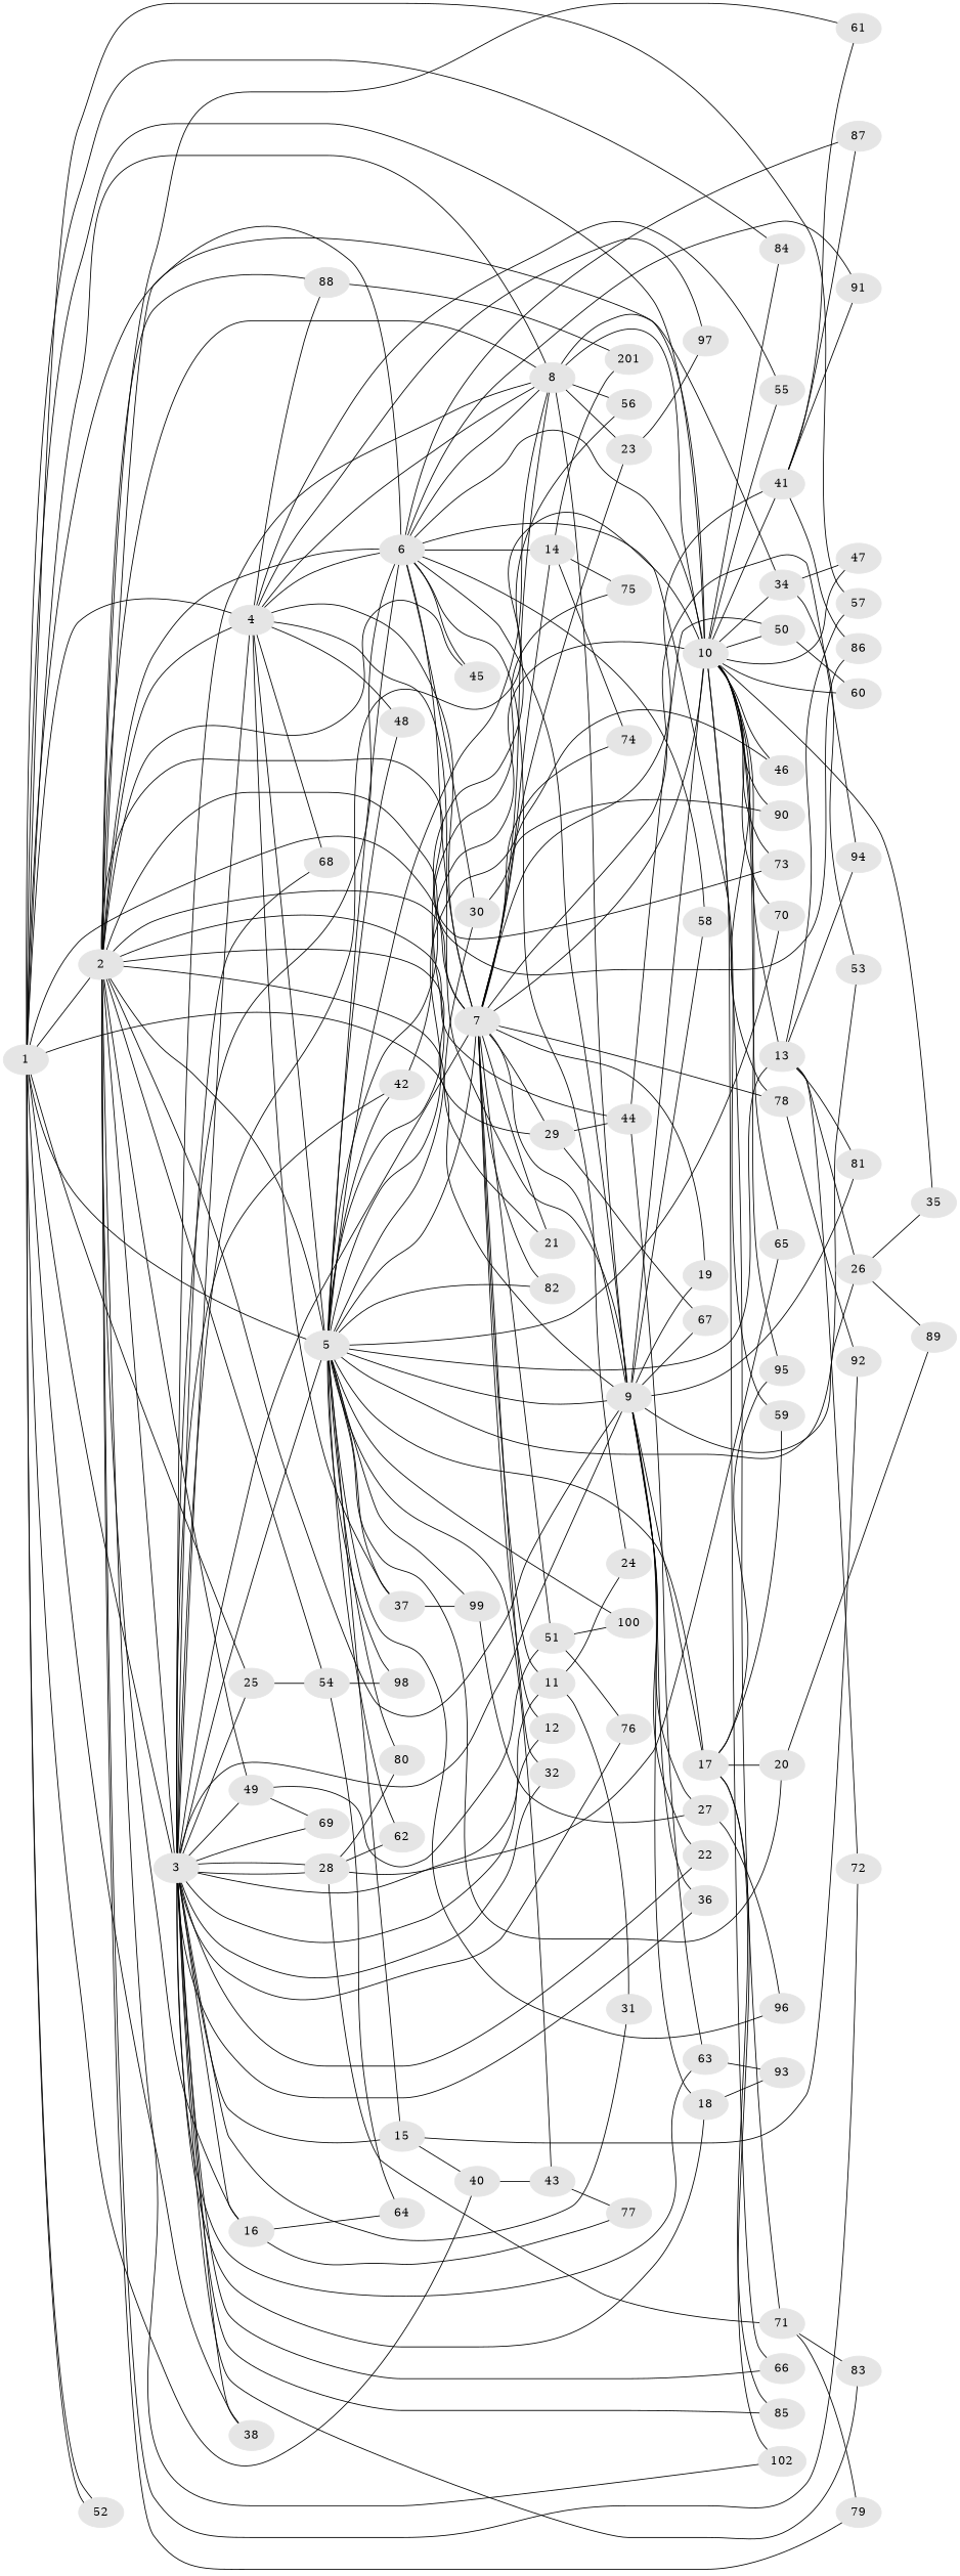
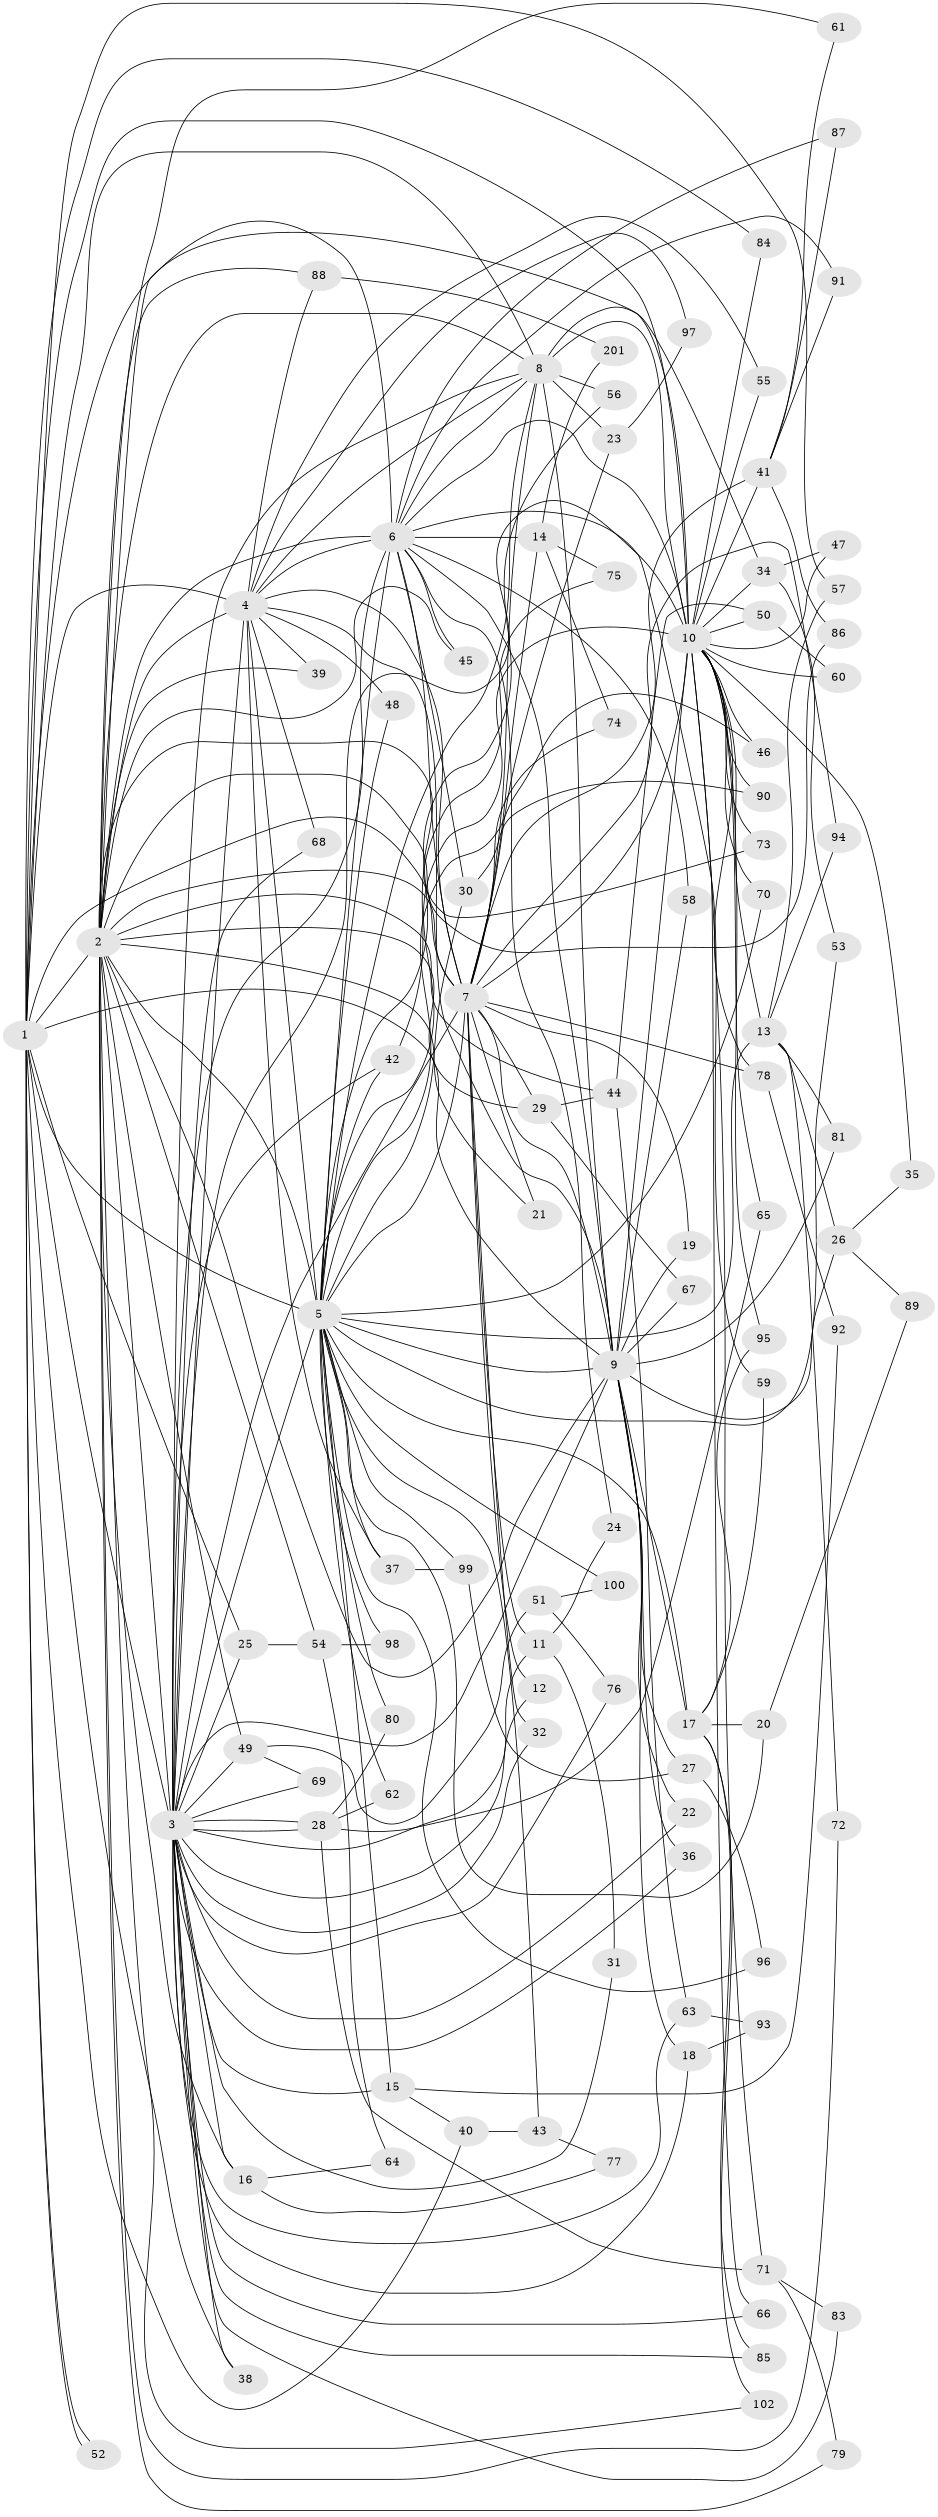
  graph {
    rankdir=LR
    node [color=gray90 style=filled]
    1
    2
    3
    4
    5
    6
    7
    8
    9
    10
    25
    38
    40
    52
    57
    84
    16
    21
    29
+   39
    44
    45
    49
    54
    61
    72
    73
    79
    86
    88
    102
    11
    12
    15
    18
    22
    28
    31
    32
    36
    42
    63
    66
    68
    69
    76
    83
    85
    37
    48
    55
    97
    13
    17
    20
    30
    43
    46
    53
    56
    62
    70
    80
-   82
    96
    98
    99
    100
    14
    24
    58
    59
    87
    91
    19
    23
    41
    51
    74
    78
    94
    34
    27
    26
    67
    81
    35
    47
    50
    60
    65
    71
    90
    95
    64
    77
    n97 [label=201]
    92
    93
    75
    89
    1 -- 2
    1 -- 3
    1 -- 4
    1 -- 5
    1 -- 6
    1 -- 7
    1 -- 8
    1 -- 9
    1 -- 10
    1 -- 25
    1 -- 38
    1 -- 40
    1 -- 52
    1 -- 52
    1 -- 57
    1 -- 84
    2 -- 3
    2 -- 4
    2 -- 5
    2 -- 6
    2 -- 7
    2 -- 8
    2 -- 9
    2 -- 10
    2 -- 16
    2 -- 21
    2 -- 29
+   2 -- 39
    2 -- 44
    2 -- 45
    2 -- 49
    2 -- 54
    2 -- 61
    2 -- 72
    2 -- 73
    2 -- 79
    2 -- 86
    2 -- 88
    2 -- 102
    3 -- 4
    3 -- 5
    3 -- 6
    3 -- 7
    3 -- 8
    3 -- 9
    3 -- 10
    3 -- 25
    3 -- 38
    3 -- 16
    3 -- 49
    3 -- 11
    3 -- 12
    3 -- 15
    3 -- 18
    3 -- 22
    3 -- 28
    3 -- 28
    3 -- 31
    3 -- 32
    3 -- 36
    3 -- 42
    3 -- 63
    3 -- 66
    3 -- 68
    3 -- 69
    3 -- 76
    3 -- 83
    3 -- 85
    4 -- 5
    4 -- 6
    4 -- 7
    4 -- 8
    4 -- 9
+   4 -- 39
    4 -- 88
    4 -- 68
    4 -- 37
    4 -- 48
    4 -- 55
    4 -- 97
    5 -- 6
    5 -- 7
    5 -- 8
    5 -- 9
    5 -- 10
    5 -- 15
    5 -- 42
    5 -- 37
    5 -- 48
    5 -- 13
    5 -- 17
    5 -- 20
    5 -- 30
    5 -- 43
    5 -- 46
    5 -- 53
    5 -- 56
    5 -- 62
    5 -- 70
    5 -- 80
-   5 -- 82
    5 -- 96
    5 -- 98
    5 -- 99
    5 -- 100
    6 -- 7
    6 -- 8
    6 -- 9
    6 -- 10
    6 -- 45
    6 -- 30
    6 -- 14
    6 -- 24
    6 -- 58
    6 -- 59
    6 -- 87
    6 -- 91
    7 -- 8
    7 -- 9
    7 -- 10
    7 -- 21
    7 -- 29
    7 -- 11
    7 -- 12
    7 -- 32
-   7 -- 82
    7 -- 14
    7 -- 19
    7 -- 23
    7 -- 41
-   7 -- 51
    7 -- 74
    7 -- 78
    7 -- 94
    8 -- 9
    8 -- 10
    8 -- 56
    8 -- 23
    8 -- 34
    9 -- 10
    9 -- 18
    9 -- 22
    9 -- 36
    9 -- 17
    9 -- 58
    9 -- 19
    9 -- 27
    9 -- 26
    9 -- 67
    9 -- 81
    10 -- 84
    10 -- 73
    10 -- 66
    10 -- 55
    10 -- 13
    10 -- 46
    10 -- 70
    10 -- 41
    10 -- 78
    10 -- 34
    10 -- 35
    10 -- 47
    10 -- 50
    10 -- 60
    10 -- 65
    10 -- 71
    10 -- 90
    10 -- 95
    25 -- 54
    40 -- 43
    16 -- 64
    16 -- 77
    29 -- 44
    29 -- 67
    44 -- 63
    44 -- 50
    49 -- 69
    49 -- 51
    54 -- 98
    54 -- 64
    88 -- n97
    11 -- 31
    11 -- 24
    15 -- 40
    15 -- 92
    18 -- 93
    28 -- 62
    28 -- 80
    28 -- 65
    28 -- 71
    42 -- 75
    63 -- 93
    37 -- 99
    13 -- 57
    13 -- 72
    13 -- 94
    13 -- 26
    13 -- 81
    17 -- 102
    17 -- 85
    17 -- 20
    17 -- 59
    17 -- 95
    20 -- 89
    30 -- 90
    43 -- 77
    99 -- 27
    14 -- 74
    14 -- n97
    14 -- 75
    23 -- 97
    41 -- 61
    41 -- 86
    41 -- 87
    41 -- 91
    51 -- 76
    51 -- 100
    78 -- 92
    34 -- 53
    34 -- 47
    27 -- 96
    26 -- 35
    26 -- 89
    50 -- 60
    71 -- 79
    71 -- 83
  }
